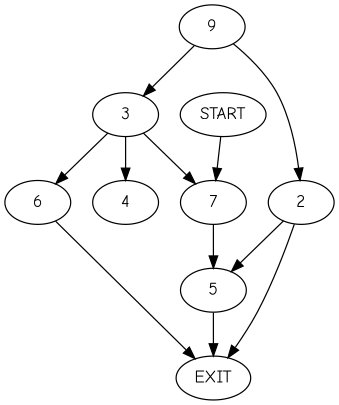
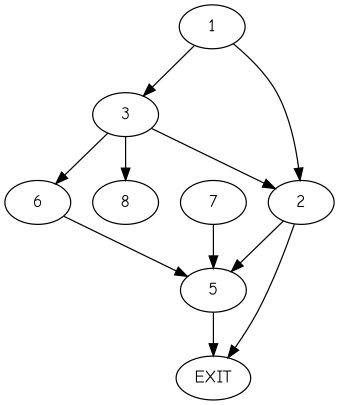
  digraph {
    fontname="Comic Neue"
    node [fontname="Comic Neue"]
    edge [fontname="Comic Neue"]
-   n1 [label=START]
    7
-   1 [label=9]
+   1
    2
    3
    5
    n7 [label=EXIT]
-   4
+   4 [label=8]
    6
-   n1 -> 7
    7 -> 5
    1 -> 2
    1 -> 3
    2 -> 5
    2 -> n7
-   3 -> 7
+   3 -> 2
    3 -> 4
    3 -> 6
    5 -> n7
-   6 -> n7
+   6 -> 5
  }
